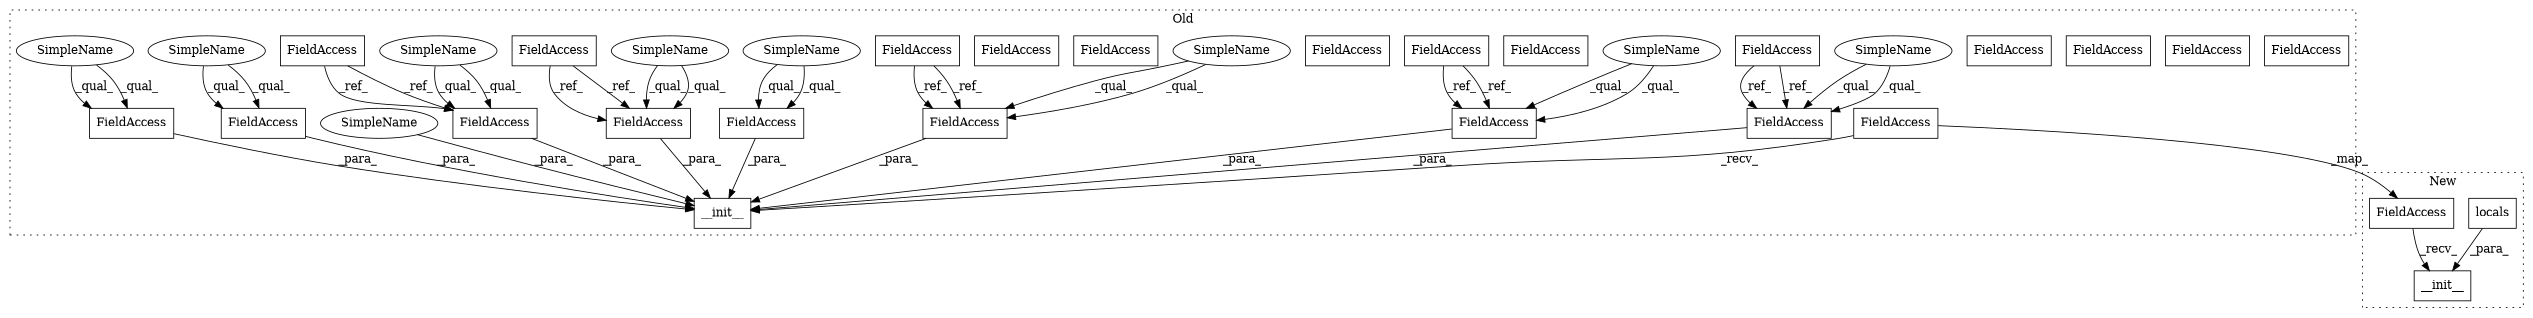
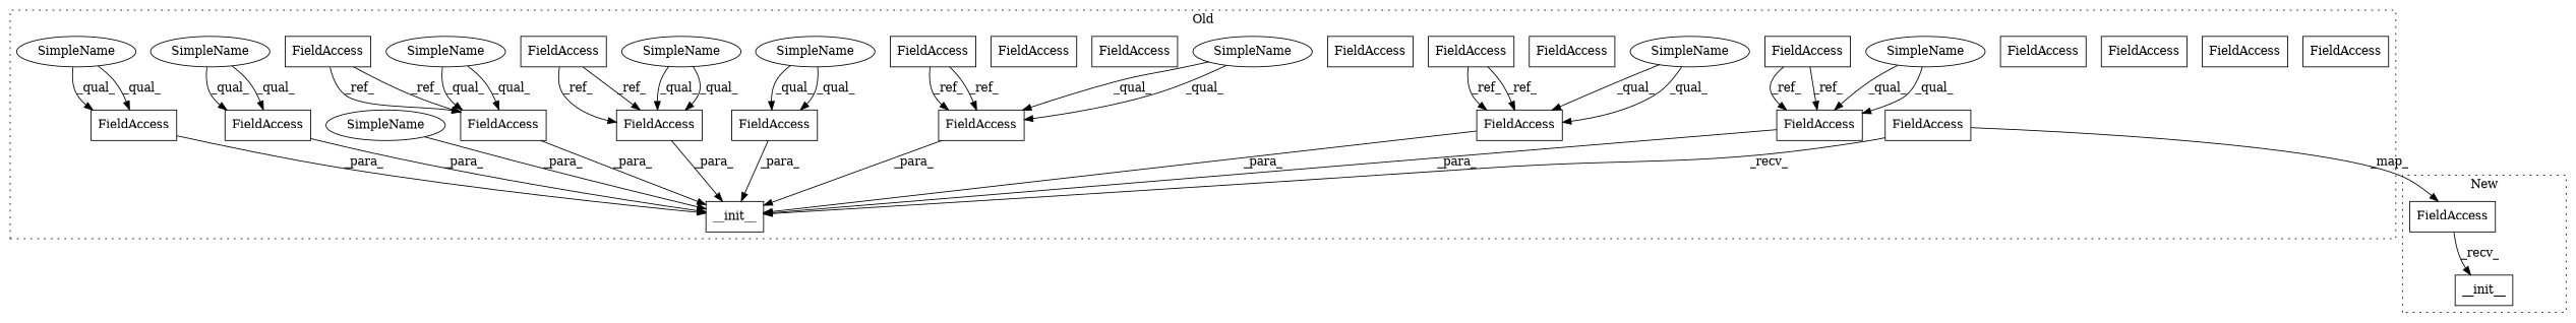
  digraph {
    node [a=22 l=4 s=1515 shape=box]
    n1 [a=32 l="9,1" label=__init__ s="1473,1735"]
    n2 [l=22 label=FieldAccess]
    n3 [l=23 label=FieldAccess s=1663]
    n4 [l=25 label=FieldAccess s=1590]
    n5 [l=21 label=FieldAccess s=1641]
    n6 [l=25 label=FieldAccess s=1011]
    n7 [l=21 label=FieldAccess s=1213]
    n8 [l=14 label=FieldAccess s=1458]
    n9 [l=48 label=FieldAccess s=1303]
    n10 [l=24 label=FieldAccess s=1616]
    n11 [l=24 label=FieldAccess s=1062]
    n12 [l=27 label=FieldAccess s=1487]
    n13 [l=30 label=FieldAccess s=1152]
    n14 [l=48 label=FieldAccess s=1687]
    n15 [l=30 label=FieldAccess s=1559]
    n16 [l=30 label=FieldAccess s=1559]
    n17 [l=21 label=FieldAccess s=1641]
    n18 [l=48 label=FieldAccess s=1687]
    n19 [l=25 label=FieldAccess s=1590]
    n20 [l=24 label=FieldAccess s=1616]
    n21 [a=42 label=SimpleName s=1641 shape=ellipse]
    n22 [a=42 label=SimpleName s=1663 shape=ellipse]
    n23 [a=42 label=SimpleName s=1590 shape=ellipse]
    n24 [a=42 label=SimpleName shape=ellipse]
    n25 [a=42 label=SimpleName s=1687 shape=ellipse]
    n26 [a=42 label=SimpleName s=1487 shape=ellipse]
    n27 [a=42 label=SimpleName s=1482 shape=ellipse]
    n28 [a=42 label=SimpleName s=1559 shape=ellipse]
    n29 [a=42 label=SimpleName s=1616 shape=ellipse]
    n30 [l=22 label=FieldAccess]
    n31 [l=23 label=FieldAccess s=1663]
    n32 [l=27 label=FieldAccess s=1487]
-   n33 [a=32 l=8 label=locals s=935]
    n34 [a=32 l="9,1" label=__init__ s="926,943"]
    n35 [l=14 label=FieldAccess s=911]
    subgraph cluster_1 {
      label=Old
      style=dotted
      n1
      n2
      n3
      n4
      n5
      n6
      n7
      n8
      n9
      n10
      n11
      n12
      n13
      n14
      n15
      n16
      n17
      n18
      n19
      n20
      n21
      n22
      n23
      n24
      n25
      n26
      n27
      n28
      n29
      n30
      n31
      n32
    }
    subgraph cluster_2 {
      label=New
      style=dotted
-     n33
      n34
      n35
    }
    n6 -> n19 [label=_ref_]
    n6 -> n19 [label=_ref_]
    n7 -> n17 [label=_ref_]
    n7 -> n17 [label=_ref_]
    n8 -> n1 [label=_recv_]
    n8 -> n35 [label=_map_]
    n9 -> n18 [label=_ref_]
    n9 -> n18 [label=_ref_]
    n11 -> n20 [label=_ref_]
    n11 -> n20 [label=_ref_]
    n13 -> n16 [label=_ref_]
    n13 -> n16 [label=_ref_]
    n16 -> n1 [label=_para_]
    n17 -> n1 [label=_para_]
    n18 -> n1 [label=_para_]
    n19 -> n1 [label=_para_]
    n20 -> n1 [label=_para_]
    n21 -> n17 [label=_qual_]
    n21 -> n17 [label=_qual_]
    n22 -> n31 [label=_qual_]
    n22 -> n31 [label=_qual_]
    n23 -> n19 [label=_qual_]
    n23 -> n19 [label=_qual_]
    n24 -> n30 [label=_qual_]
    n24 -> n30 [label=_qual_]
    n25 -> n18 [label=_qual_]
    n25 -> n18 [label=_qual_]
    n26 -> n32 [label=_qual_]
    n26 -> n32 [label=_qual_]
    n27 -> n1 [label=_para_]
    n28 -> n16 [label=_qual_]
    n28 -> n16 [label=_qual_]
    n29 -> n20 [label=_qual_]
    n29 -> n20 [label=_qual_]
    n30 -> n1 [label=_para_]
    n31 -> n1 [label=_para_]
    n32 -> n1 [label=_para_]
-   n33 -> n34 [label=_para_]
    n35 -> n34 [label=_recv_]
  }
